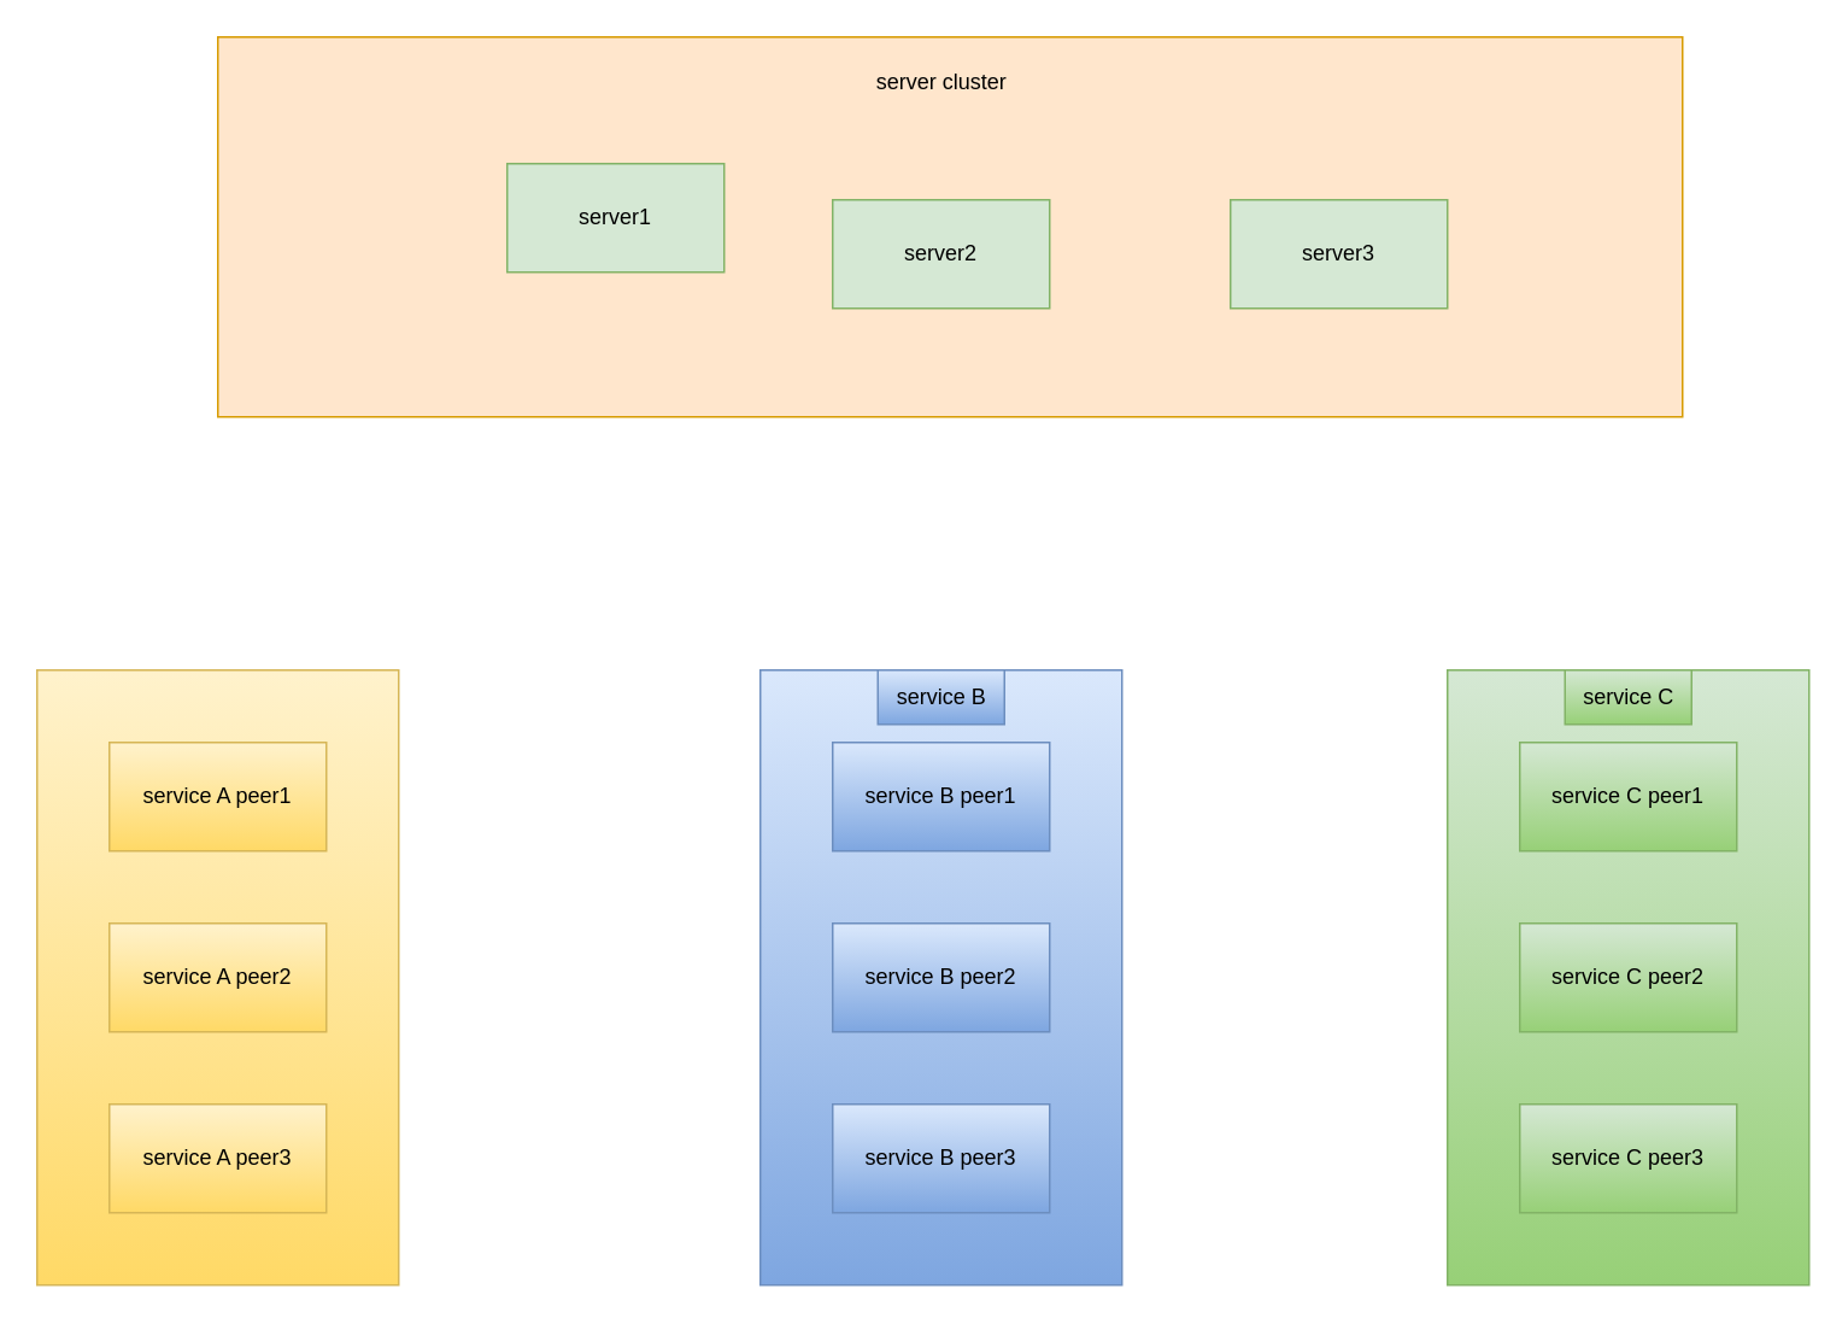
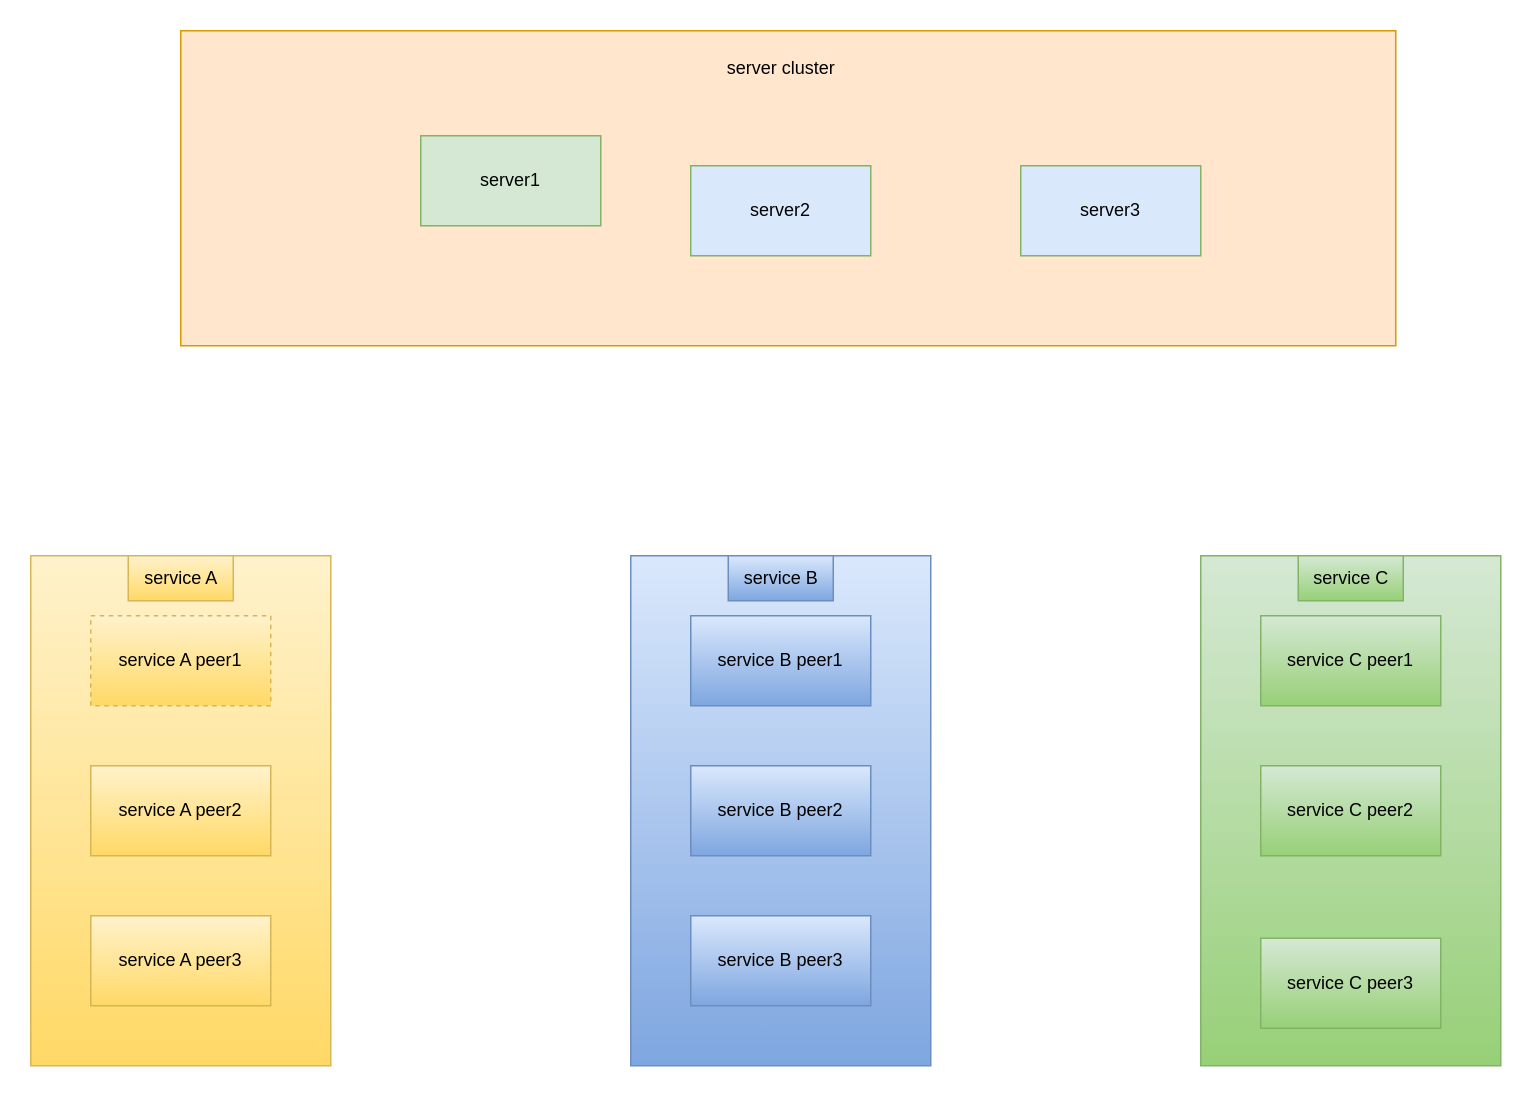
  <mxCell id="0" />
  <mxCell id="1" parent="0" />
  <mxCell id="2" value="" style="whiteSpace=wrap;html=1;fillColor=#fff2cc;strokeColor=#d6b656;gradientColor=#ffd966;" vertex="1" parent="1"><mxGeometry x="20" y="370" width="200" height="340" as="geometry" /></mxCell>
  <mxCell id="3" value="" style="whiteSpace=wrap;html=1;fillColor=#ffe6cc;strokeColor=#d79b00;" vertex="1" parent="1"><mxGeometry x="120" y="20" width="810" height="210" as="geometry" /></mxCell>
  <mxCell id="4" value="server1" style="whiteSpace=wrap;html=1;fillColor=#d5e8d4;strokeColor=#82b366;" vertex="1" parent="1"><mxGeometry x="280" y="90" width="120" height="60" as="geometry" /></mxCell>
- <mxCell id="5" value="server2" style="whiteSpace=wrap;html=1;fillColor=#d5e8d4;strokeColor=#82b366;" vertex="1" parent="1"><mxGeometry x="460" y="110" width="120" height="60" as="geometry" /></mxCell>
- <mxCell id="6" value="server3" style="whiteSpace=wrap;html=1;fillColor=#d5e8d4;strokeColor=#82b366;" vertex="1" parent="1"><mxGeometry x="680" y="110" width="120" height="60" as="geometry" /></mxCell>
+ <mxCell id="5" value="server2" style="whiteSpace=wrap;html=1;fillColor=#dae8fc;strokeColor=#82b366;" vertex="1" parent="1"><mxGeometry x="460" y="110" width="120" height="60" as="geometry" /></mxCell>
+ <mxCell id="6" value="server3" style="whiteSpace=wrap;html=1;fillColor=#dae8fc;strokeColor=#82b366;" vertex="1" parent="1"><mxGeometry x="680" y="110" width="120" height="60" as="geometry" /></mxCell>
  <mxCell id="7" value="server cluster" style="text;html=1;align=center;verticalAlign=middle;resizable=0;points=[];autosize=1;strokeColor=none;fillColor=none;" vertex="1" parent="1"><mxGeometry x="470" y="30" width="100" height="30" as="geometry" /></mxCell>
- <mxCell id="8" value="service A peer1" style="whiteSpace=wrap;html=1;fillColor=#fff2cc;strokeColor=#d6b656;gradientColor=#ffd966;" vertex="1" parent="1"><mxGeometry x="60" y="410" width="120" height="60" as="geometry" /></mxCell>
+ <mxCell id="8" value="service A peer1" style="whiteSpace=wrap;html=1;fillColor=#fff2cc;strokeColor=#d6b656;gradientColor=#ffd966;dashed=1;" vertex="1" parent="1"><mxGeometry x="60" y="410" width="120" height="60" as="geometry" /></mxCell>
  <mxCell id="9" value="service A peer2" style="whiteSpace=wrap;html=1;fillColor=#fff2cc;strokeColor=#d6b656;gradientColor=#ffd966;" vertex="1" parent="1"><mxGeometry x="60" y="510" width="120" height="60" as="geometry" /></mxCell>
  <mxCell id="10" value="service A peer3" style="whiteSpace=wrap;html=1;fillColor=#fff2cc;strokeColor=#d6b656;gradientColor=#ffd966;" vertex="1" parent="1"><mxGeometry x="60" y="610" width="120" height="60" as="geometry" /></mxCell>
+ <mxCell id="11" value="service A" style="text;html=1;align=center;verticalAlign=middle;resizable=0;points=[];autosize=1;strokeColor=#d6b656;fillColor=#fff2cc;gradientColor=#ffd966;" vertex="1" parent="1"><mxGeometry x="85" y="370" width="70" height="30" as="geometry" /></mxCell>
  <mxCell id="12" value="" style="whiteSpace=wrap;html=1;fillColor=#dae8fc;gradientColor=#7ea6e0;strokeColor=#6c8ebf;" vertex="1" parent="1"><mxGeometry x="420" y="370" width="200" height="340" as="geometry" /></mxCell>
  <mxCell id="13" value="service B peer1" style="whiteSpace=wrap;html=1;fillColor=#dae8fc;gradientColor=#7ea6e0;strokeColor=#6c8ebf;" vertex="1" parent="1"><mxGeometry x="460" y="410" width="120" height="60" as="geometry" /></mxCell>
  <mxCell id="14" value="service B peer2" style="whiteSpace=wrap;html=1;fillColor=#dae8fc;gradientColor=#7ea6e0;strokeColor=#6c8ebf;" vertex="1" parent="1"><mxGeometry x="460" y="510" width="120" height="60" as="geometry" /></mxCell>
  <mxCell id="15" value="service B peer3" style="whiteSpace=wrap;html=1;fillColor=#dae8fc;gradientColor=#7ea6e0;strokeColor=#6c8ebf;" vertex="1" parent="1"><mxGeometry x="460" y="610" width="120" height="60" as="geometry" /></mxCell>
  <mxCell id="16" value="service B" style="text;html=1;align=center;verticalAlign=middle;resizable=0;points=[];autosize=1;strokeColor=#6c8ebf;fillColor=#dae8fc;gradientColor=#7ea6e0;" vertex="1" parent="1"><mxGeometry x="485" y="370" width="70" height="30" as="geometry" /></mxCell>
  <mxCell id="17" value="" style="whiteSpace=wrap;html=1;fillColor=#d5e8d4;gradientColor=#97d077;strokeColor=#82b366;" vertex="1" parent="1"><mxGeometry x="800" y="370" width="200" height="340" as="geometry" /></mxCell>
  <mxCell id="18" value="service C peer1" style="whiteSpace=wrap;html=1;fillColor=#d5e8d4;gradientColor=#97d077;strokeColor=#82b366;" vertex="1" parent="1"><mxGeometry x="840" y="410" width="120" height="60" as="geometry" /></mxCell>
  <mxCell id="19" value="service C peer2" style="whiteSpace=wrap;html=1;fillColor=#d5e8d4;gradientColor=#97d077;strokeColor=#82b366;" vertex="1" parent="1"><mxGeometry x="840" y="510" width="120" height="60" as="geometry" /></mxCell>
- <mxCell id="20" value="service C peer3" style="whiteSpace=wrap;html=1;fillColor=#d5e8d4;gradientColor=#97d077;strokeColor=#82b366;" vertex="1" parent="1"><mxGeometry x="840" y="610" width="120" height="60" as="geometry" /></mxCell>
+ <mxCell id="20" value="service C peer3" style="whiteSpace=wrap;html=1;fillColor=#d5e8d4;gradientColor=#97d077;strokeColor=#82b366;" vertex="1" parent="1"><mxGeometry x="840" y="625" width="120" height="60" as="geometry" /></mxCell>
  <mxCell id="21" value="service C" style="text;html=1;align=center;verticalAlign=middle;resizable=0;points=[];autosize=1;strokeColor=#82b366;fillColor=#d5e8d4;gradientColor=#97d077;" vertex="1" parent="1"><mxGeometry x="865" y="370" width="70" height="30" as="geometry" /></mxCell>
